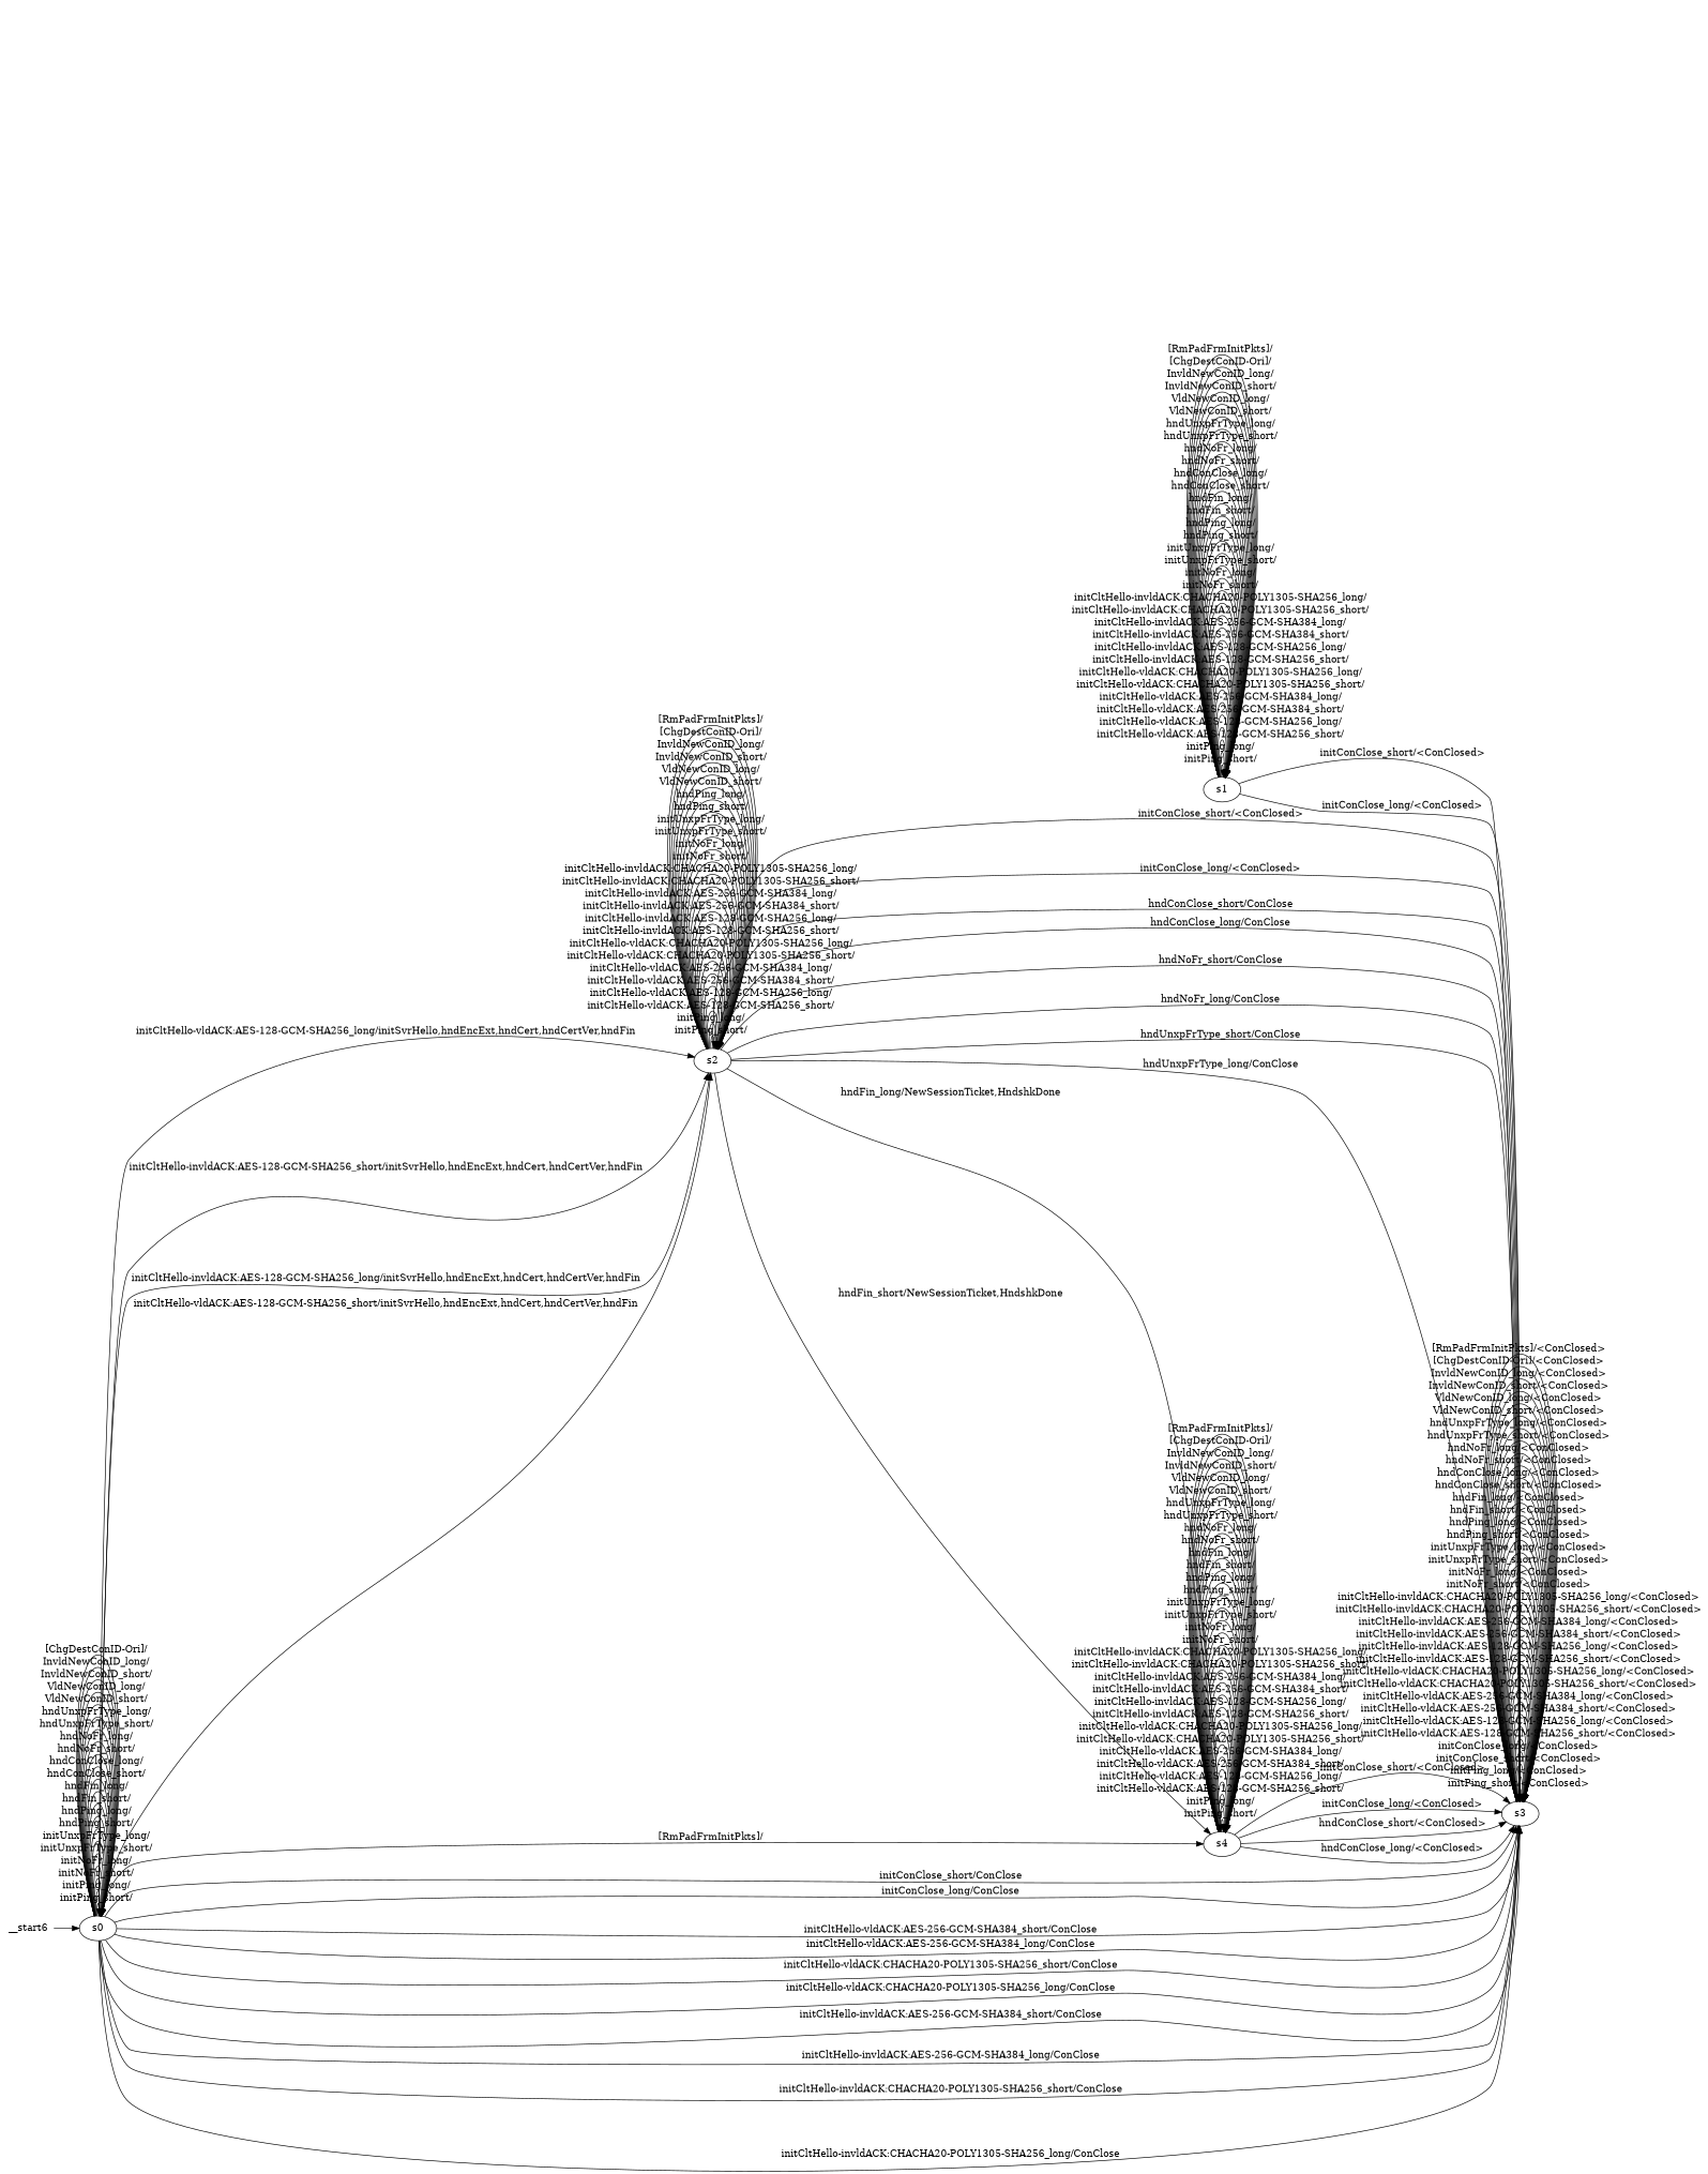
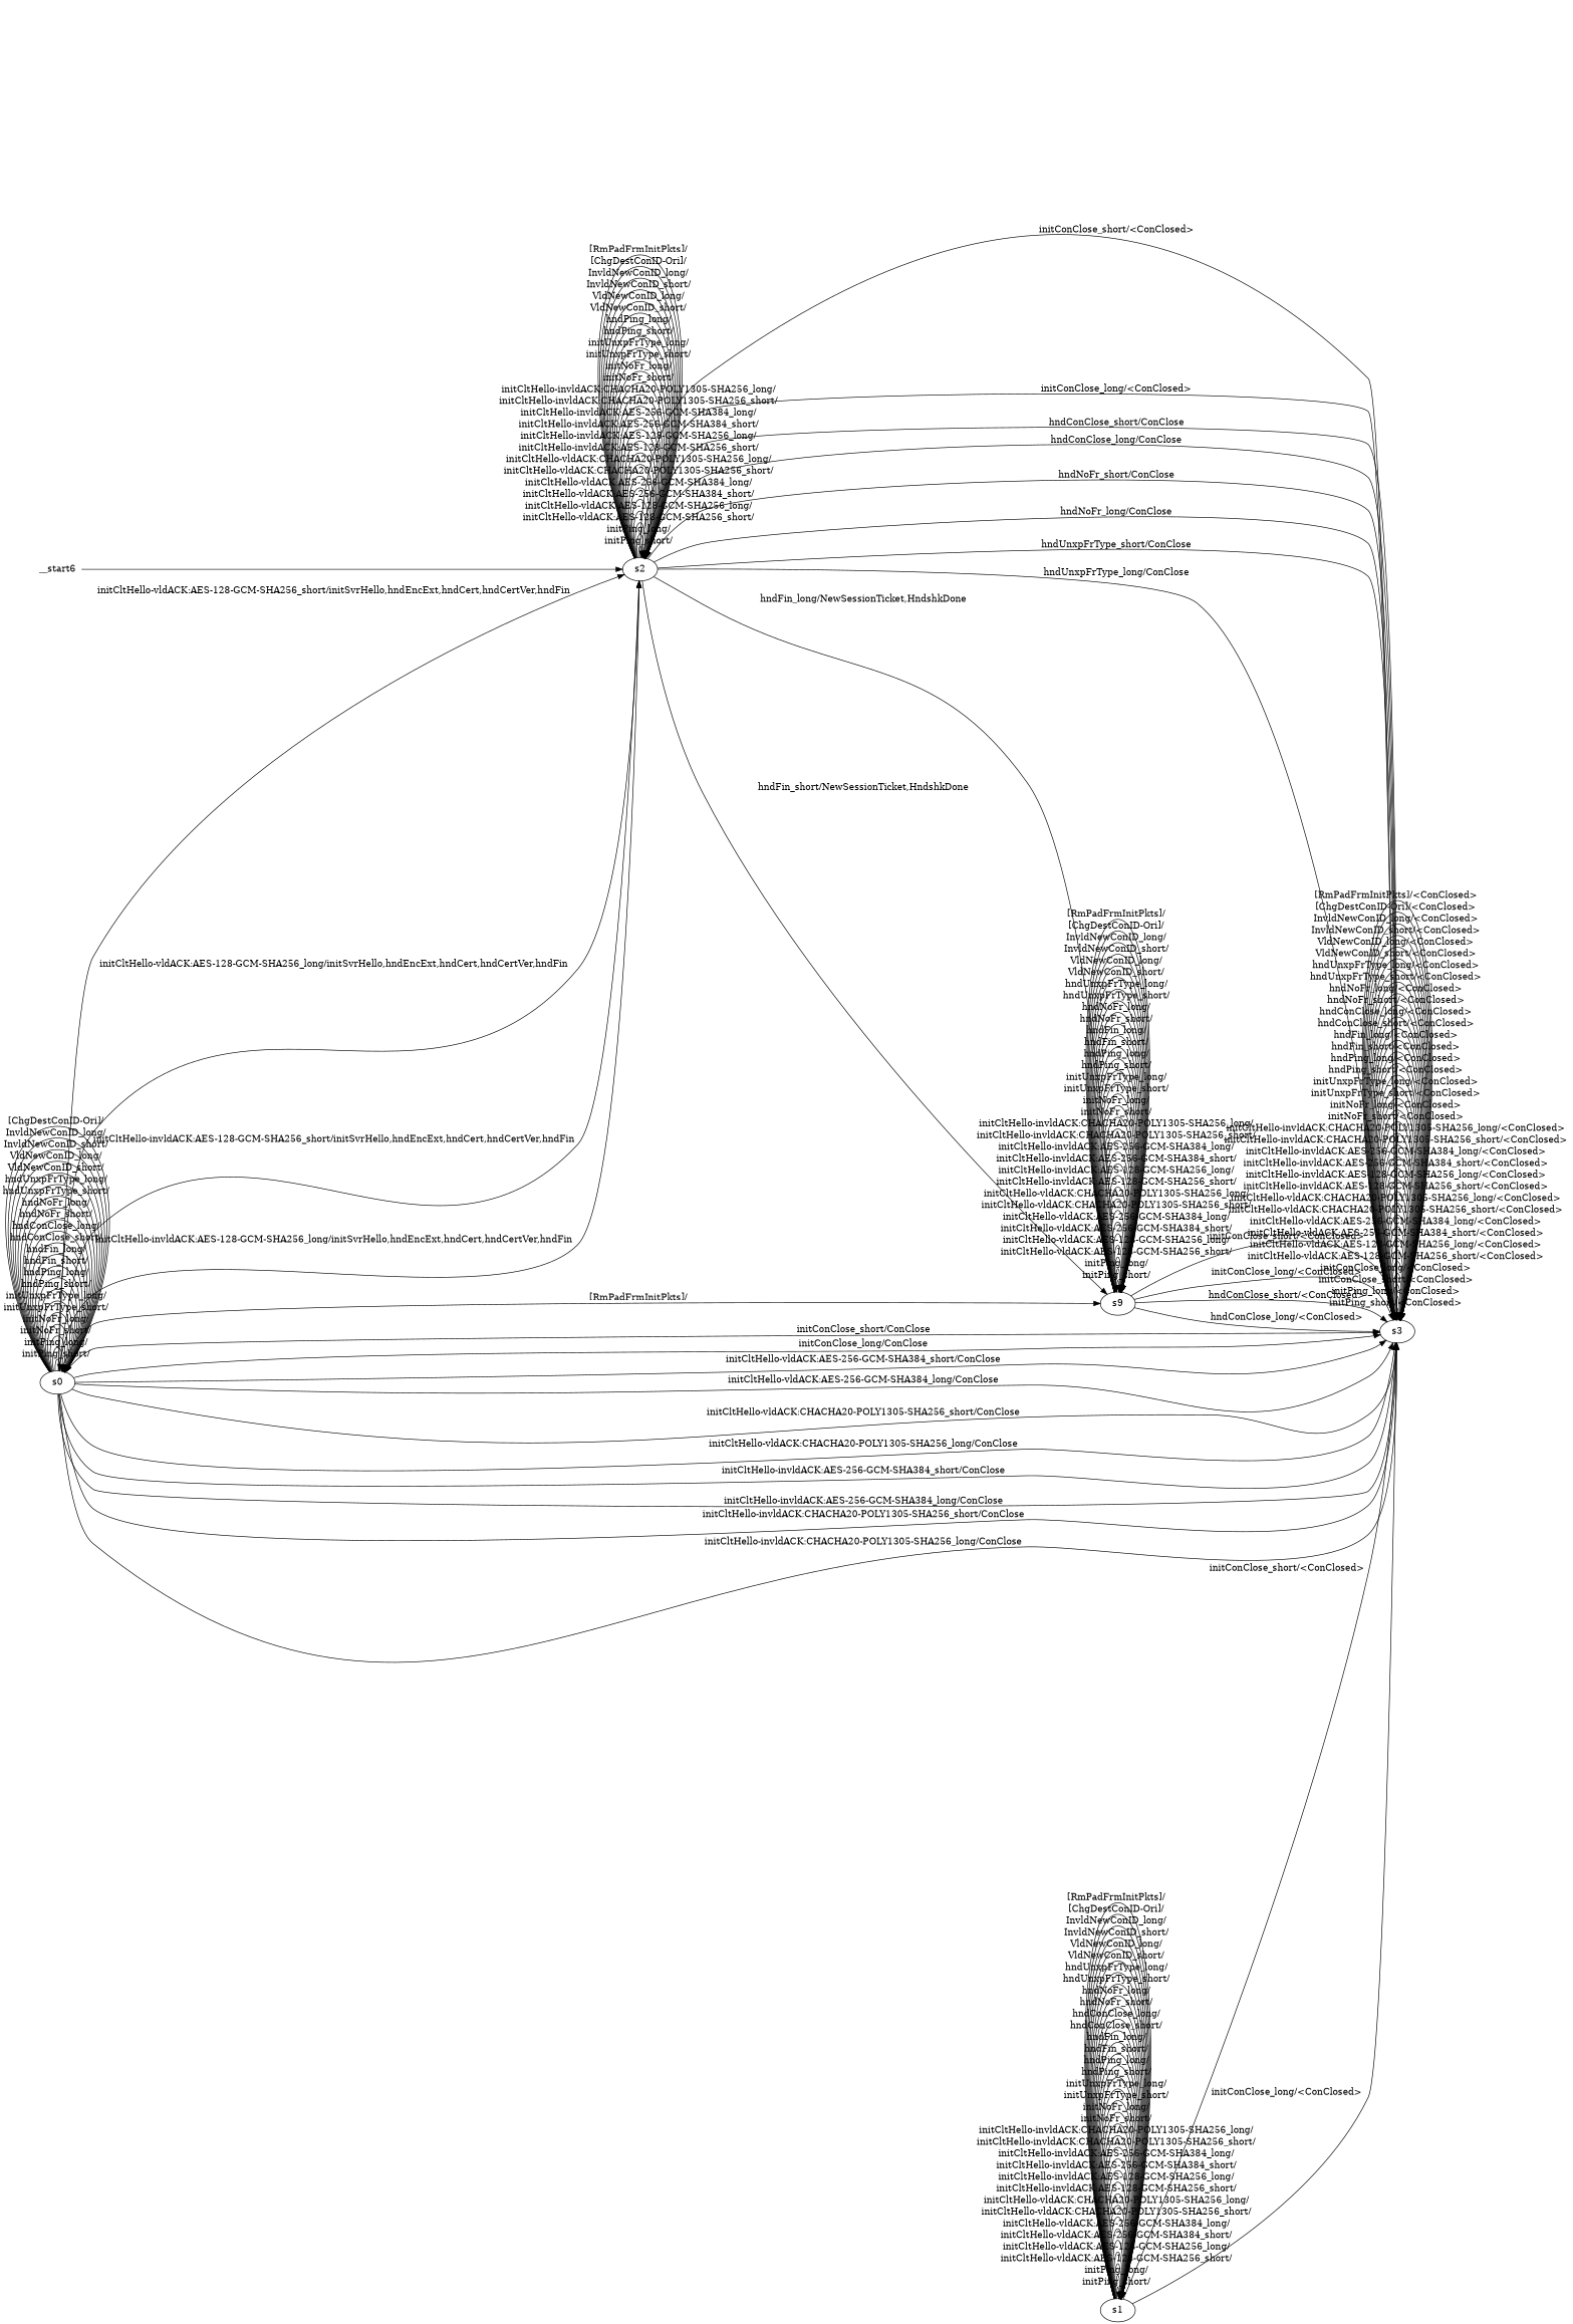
  digraph {
    rankdir=LR
    n1 [label=s0]
    n2 [label=s2]
    n3 [label=s3]
-   n4 [label=s4]
+   n4 [label=s9]
    n5 [label=s1]
    n6 [label=__start6 shape=none]
    n1 -> n1 [label="initPing_short/ "]
    n1 -> n1 [label="initPing_long/ "]
    n1 -> n1 [label="initNoFr_short/ "]
    n1 -> n1 [label="initNoFr_long/ "]
    n1 -> n1 [label="initUnxpFrType_short/ "]
    n1 -> n1 [label="initUnxpFrType_long/ "]
    n1 -> n1 [label="hndPing_short/ "]
    n1 -> n1 [label="hndPing_long/ "]
    n1 -> n1 [label="hndFin_short/ "]
    n1 -> n1 [label="hndFin_long/ "]
    n1 -> n1 [label="hndConClose_short/ "]
    n1 -> n1 [label="hndConClose_long/ "]
    n1 -> n1 [label="hndNoFr_short/ "]
    n1 -> n1 [label="hndNoFr_long/ "]
    n1 -> n1 [label="hndUnxpFrType_short/ "]
    n1 -> n1 [label="hndUnxpFrType_long/ "]
    n1 -> n1 [label="VldNewConID_short/ "]
    n1 -> n1 [label="VldNewConID_long/ "]
    n1 -> n1 [label="InvldNewConID_short/ "]
    n1 -> n1 [label="InvldNewConID_long/ "]
    n1 -> n1 [label="[ChgDestConID-Ori]/ "]
    n1 -> n2 [label="initCltHello-vldACK:AES-128-GCM-SHA256_short/initSvrHello,hndEncExt,hndCert,hndCertVer,hndFin "]
    n1 -> n2 [label="initCltHello-vldACK:AES-128-GCM-SHA256_long/initSvrHello,hndEncExt,hndCert,hndCertVer,hndFin "]
    n1 -> n2 [label="initCltHello-invldACK:AES-128-GCM-SHA256_short/initSvrHello,hndEncExt,hndCert,hndCertVer,hndFin "]
    n1 -> n2 [label="initCltHello-invldACK:AES-128-GCM-SHA256_long/initSvrHello,hndEncExt,hndCert,hndCertVer,hndFin "]
    n1 -> n3 [label="initConClose_short/ConClose "]
    n1 -> n3 [label="initConClose_long/ConClose "]
    n1 -> n3 [label="initCltHello-vldACK:AES-256-GCM-SHA384_short/ConClose "]
    n1 -> n3 [label="initCltHello-vldACK:AES-256-GCM-SHA384_long/ConClose "]
    n1 -> n3 [label="initCltHello-vldACK:CHACHA20-POLY1305-SHA256_short/ConClose "]
    n1 -> n3 [label="initCltHello-vldACK:CHACHA20-POLY1305-SHA256_long/ConClose "]
    n1 -> n3 [label="initCltHello-invldACK:AES-256-GCM-SHA384_short/ConClose "]
    n1 -> n3 [label="initCltHello-invldACK:AES-256-GCM-SHA384_long/ConClose "]
    n1 -> n3 [label="initCltHello-invldACK:CHACHA20-POLY1305-SHA256_short/ConClose "]
    n1 -> n3 [label="initCltHello-invldACK:CHACHA20-POLY1305-SHA256_long/ConClose "]
    n1 -> n4 [label="[RmPadFrmInitPkts]/ "]
    n2 -> n2 [label="initPing_short/ "]
    n2 -> n2 [label="initPing_long/ "]
    n2 -> n2 [label="initCltHello-vldACK:AES-128-GCM-SHA256_short/ "]
    n2 -> n2 [label="initCltHello-vldACK:AES-128-GCM-SHA256_long/ "]
    n2 -> n2 [label="initCltHello-vldACK:AES-256-GCM-SHA384_short/ "]
    n2 -> n2 [label="initCltHello-vldACK:AES-256-GCM-SHA384_long/ "]
    n2 -> n2 [label="initCltHello-vldACK:CHACHA20-POLY1305-SHA256_short/ "]
    n2 -> n2 [label="initCltHello-vldACK:CHACHA20-POLY1305-SHA256_long/ "]
    n2 -> n2 [label="initCltHello-invldACK:AES-128-GCM-SHA256_short/ "]
    n2 -> n2 [label="initCltHello-invldACK:AES-128-GCM-SHA256_long/ "]
    n2 -> n2 [label="initCltHello-invldACK:AES-256-GCM-SHA384_short/ "]
    n2 -> n2 [label="initCltHello-invldACK:AES-256-GCM-SHA384_long/ "]
    n2 -> n2 [label="initCltHello-invldACK:CHACHA20-POLY1305-SHA256_short/ "]
    n2 -> n2 [label="initCltHello-invldACK:CHACHA20-POLY1305-SHA256_long/ "]
    n2 -> n2 [label="initNoFr_short/ "]
    n2 -> n2 [label="initNoFr_long/ "]
    n2 -> n2 [label="initUnxpFrType_short/ "]
    n2 -> n2 [label="initUnxpFrType_long/ "]
    n2 -> n2 [label="hndPing_short/ "]
    n2 -> n2 [label="hndPing_long/ "]
    n2 -> n2 [label="VldNewConID_short/ "]
    n2 -> n2 [label="VldNewConID_long/ "]
    n2 -> n2 [label="InvldNewConID_short/ "]
    n2 -> n2 [label="InvldNewConID_long/ "]
    n2 -> n2 [label="[ChgDestConID-Ori]/ "]
    n2 -> n2 [label="[RmPadFrmInitPkts]/ "]
    n2 -> n3 [label="initConClose_short/<ConClosed> "]
    n2 -> n3 [label="initConClose_long/<ConClosed> "]
    n2 -> n3 [label="hndConClose_short/ConClose "]
    n2 -> n3 [label="hndConClose_long/ConClose "]
    n2 -> n3 [label="hndNoFr_short/ConClose "]
    n2 -> n3 [label="hndNoFr_long/ConClose "]
    n2 -> n3 [label="hndUnxpFrType_short/ConClose "]
    n2 -> n3 [label="hndUnxpFrType_long/ConClose "]
    n2 -> n4 [label="hndFin_short/NewSessionTicket,HndshkDone "]
    n2 -> n4 [label="hndFin_long/NewSessionTicket,HndshkDone "]
    n3 -> n3 [label="initPing_short/<ConClosed> "]
    n3 -> n3 [label="initPing_long/<ConClosed> "]
    n3 -> n3 [label="initConClose_short/<ConClosed> "]
    n3 -> n3 [label="initConClose_long/<ConClosed> "]
    n3 -> n3 [label="initCltHello-vldACK:AES-128-GCM-SHA256_short/<ConClosed> "]
    n3 -> n3 [label="initCltHello-vldACK:AES-128-GCM-SHA256_long/<ConClosed> "]
    n3 -> n3 [label="initCltHello-vldACK:AES-256-GCM-SHA384_short/<ConClosed> "]
    n3 -> n3 [label="initCltHello-vldACK:AES-256-GCM-SHA384_long/<ConClosed> "]
    n3 -> n3 [label="initCltHello-vldACK:CHACHA20-POLY1305-SHA256_short/<ConClosed> "]
    n3 -> n3 [label="initCltHello-vldACK:CHACHA20-POLY1305-SHA256_long/<ConClosed> "]
    n3 -> n3 [label="initCltHello-invldACK:AES-128-GCM-SHA256_short/<ConClosed> "]
    n3 -> n3 [label="initCltHello-invldACK:AES-128-GCM-SHA256_long/<ConClosed> "]
    n3 -> n3 [label="initCltHello-invldACK:AES-256-GCM-SHA384_short/<ConClosed> "]
    n3 -> n3 [label="initCltHello-invldACK:AES-256-GCM-SHA384_long/<ConClosed> "]
    n3 -> n3 [label="initCltHello-invldACK:CHACHA20-POLY1305-SHA256_short/<ConClosed> "]
    n3 -> n3 [label="initCltHello-invldACK:CHACHA20-POLY1305-SHA256_long/<ConClosed> "]
    n3 -> n3 [label="initNoFr_short/<ConClosed> "]
    n3 -> n3 [label="initNoFr_long/<ConClosed> "]
    n3 -> n3 [label="initUnxpFrType_short/<ConClosed> "]
    n3 -> n3 [label="initUnxpFrType_long/<ConClosed> "]
    n3 -> n3 [label="hndPing_short/<ConClosed> "]
    n3 -> n3 [label="hndPing_long/<ConClosed> "]
    n3 -> n3 [label="hndFin_short/<ConClosed> "]
    n3 -> n3 [label="hndFin_long/<ConClosed> "]
    n3 -> n3 [label="hndConClose_short/<ConClosed> "]
    n3 -> n3 [label="hndConClose_long/<ConClosed> "]
    n3 -> n3 [label="hndNoFr_short/<ConClosed> "]
    n3 -> n3 [label="hndNoFr_long/<ConClosed> "]
    n3 -> n3 [label="hndUnxpFrType_short/<ConClosed> "]
    n3 -> n3 [label="hndUnxpFrType_long/<ConClosed> "]
    n3 -> n3 [label="VldNewConID_short/<ConClosed> "]
    n3 -> n3 [label="VldNewConID_long/<ConClosed> "]
    n3 -> n3 [label="InvldNewConID_short/<ConClosed> "]
    n3 -> n3 [label="InvldNewConID_long/<ConClosed> "]
    n3 -> n3 [label="[ChgDestConID-Ori]/<ConClosed> "]
    n3 -> n3 [label="[RmPadFrmInitPkts]/<ConClosed> "]
    n4 -> n3 [label="initConClose_short/<ConClosed> "]
    n4 -> n3 [label="initConClose_long/<ConClosed> "]
    n4 -> n3 [label="hndConClose_short/<ConClosed> "]
    n4 -> n3 [label="hndConClose_long/<ConClosed> "]
    n4 -> n4 [label="initPing_short/ "]
    n4 -> n4 [label="initPing_long/ "]
    n4 -> n4 [label="initCltHello-vldACK:AES-128-GCM-SHA256_short/ "]
    n4 -> n4 [label="initCltHello-vldACK:AES-128-GCM-SHA256_long/ "]
    n4 -> n4 [label="initCltHello-vldACK:AES-256-GCM-SHA384_short/ "]
    n4 -> n4 [label="initCltHello-vldACK:AES-256-GCM-SHA384_long/ "]
    n4 -> n4 [label="initCltHello-vldACK:CHACHA20-POLY1305-SHA256_short/ "]
    n4 -> n4 [label="initCltHello-vldACK:CHACHA20-POLY1305-SHA256_long/ "]
    n4 -> n4 [label="initCltHello-invldACK:AES-128-GCM-SHA256_short/ "]
    n4 -> n4 [label="initCltHello-invldACK:AES-128-GCM-SHA256_long/ "]
    n4 -> n4 [label="initCltHello-invldACK:AES-256-GCM-SHA384_short/ "]
    n4 -> n4 [label="initCltHello-invldACK:AES-256-GCM-SHA384_long/ "]
    n4 -> n4 [label="initCltHello-invldACK:CHACHA20-POLY1305-SHA256_short/ "]
    n4 -> n4 [label="initCltHello-invldACK:CHACHA20-POLY1305-SHA256_long/ "]
    n4 -> n4 [label="initNoFr_short/ "]
    n4 -> n4 [label="initNoFr_long/ "]
    n4 -> n4 [label="initUnxpFrType_short/ "]
    n4 -> n4 [label="initUnxpFrType_long/ "]
    n4 -> n4 [label="hndPing_short/ "]
    n4 -> n4 [label="hndPing_long/ "]
    n4 -> n4 [label="hndFin_short/ "]
    n4 -> n4 [label="hndFin_long/ "]
    n4 -> n4 [label="hndNoFr_short/ "]
    n4 -> n4 [label="hndNoFr_long/ "]
    n4 -> n4 [label="hndUnxpFrType_short/ "]
    n4 -> n4 [label="hndUnxpFrType_long/ "]
    n4 -> n4 [label="VldNewConID_short/ "]
    n4 -> n4 [label="VldNewConID_long/ "]
    n4 -> n4 [label="InvldNewConID_short/ "]
    n4 -> n4 [label="InvldNewConID_long/ "]
    n4 -> n4 [label="[ChgDestConID-Ori]/ "]
    n4 -> n4 [label="[RmPadFrmInitPkts]/ "]
    n5 -> n3 [label="initConClose_short/<ConClosed> "]
    n5 -> n3 [label="initConClose_long/<ConClosed> "]
    n5 -> n5 [label="initPing_short/ "]
    n5 -> n5 [label="initPing_long/ "]
    n5 -> n5 [label="initCltHello-vldACK:AES-128-GCM-SHA256_short/ "]
    n5 -> n5 [label="initCltHello-vldACK:AES-128-GCM-SHA256_long/ "]
    n5 -> n5 [label="initCltHello-vldACK:AES-256-GCM-SHA384_short/ "]
    n5 -> n5 [label="initCltHello-vldACK:AES-256-GCM-SHA384_long/ "]
    n5 -> n5 [label="initCltHello-vldACK:CHACHA20-POLY1305-SHA256_short/ "]
    n5 -> n5 [label="initCltHello-vldACK:CHACHA20-POLY1305-SHA256_long/ "]
    n5 -> n5 [label="initCltHello-invldACK:AES-128-GCM-SHA256_short/ "]
    n5 -> n5 [label="initCltHello-invldACK:AES-128-GCM-SHA256_long/ "]
    n5 -> n5 [label="initCltHello-invldACK:AES-256-GCM-SHA384_short/ "]
    n5 -> n5 [label="initCltHello-invldACK:AES-256-GCM-SHA384_long/ "]
    n5 -> n5 [label="initCltHello-invldACK:CHACHA20-POLY1305-SHA256_short/ "]
    n5 -> n5 [label="initCltHello-invldACK:CHACHA20-POLY1305-SHA256_long/ "]
    n5 -> n5 [label="initNoFr_short/ "]
    n5 -> n5 [label="initNoFr_long/ "]
    n5 -> n5 [label="initUnxpFrType_short/ "]
    n5 -> n5 [label="initUnxpFrType_long/ "]
    n5 -> n5 [label="hndPing_short/ "]
    n5 -> n5 [label="hndPing_long/ "]
    n5 -> n5 [label="hndFin_short/ "]
    n5 -> n5 [label="hndFin_long/ "]
    n5 -> n5 [label="hndConClose_short/ "]
    n5 -> n5 [label="hndConClose_long/ "]
    n5 -> n5 [label="hndNoFr_short/ "]
    n5 -> n5 [label="hndNoFr_long/ "]
    n5 -> n5 [label="hndUnxpFrType_short/ "]
    n5 -> n5 [label="hndUnxpFrType_long/ "]
    n5 -> n5 [label="VldNewConID_short/ "]
    n5 -> n5 [label="VldNewConID_long/ "]
    n5 -> n5 [label="InvldNewConID_short/ "]
    n5 -> n5 [label="InvldNewConID_long/ "]
    n5 -> n5 [label="[ChgDestConID-Ori]/ "]
    n5 -> n5 [label="[RmPadFrmInitPkts]/ "]
-   n6 -> n1
+   n6 -> n2
  }
